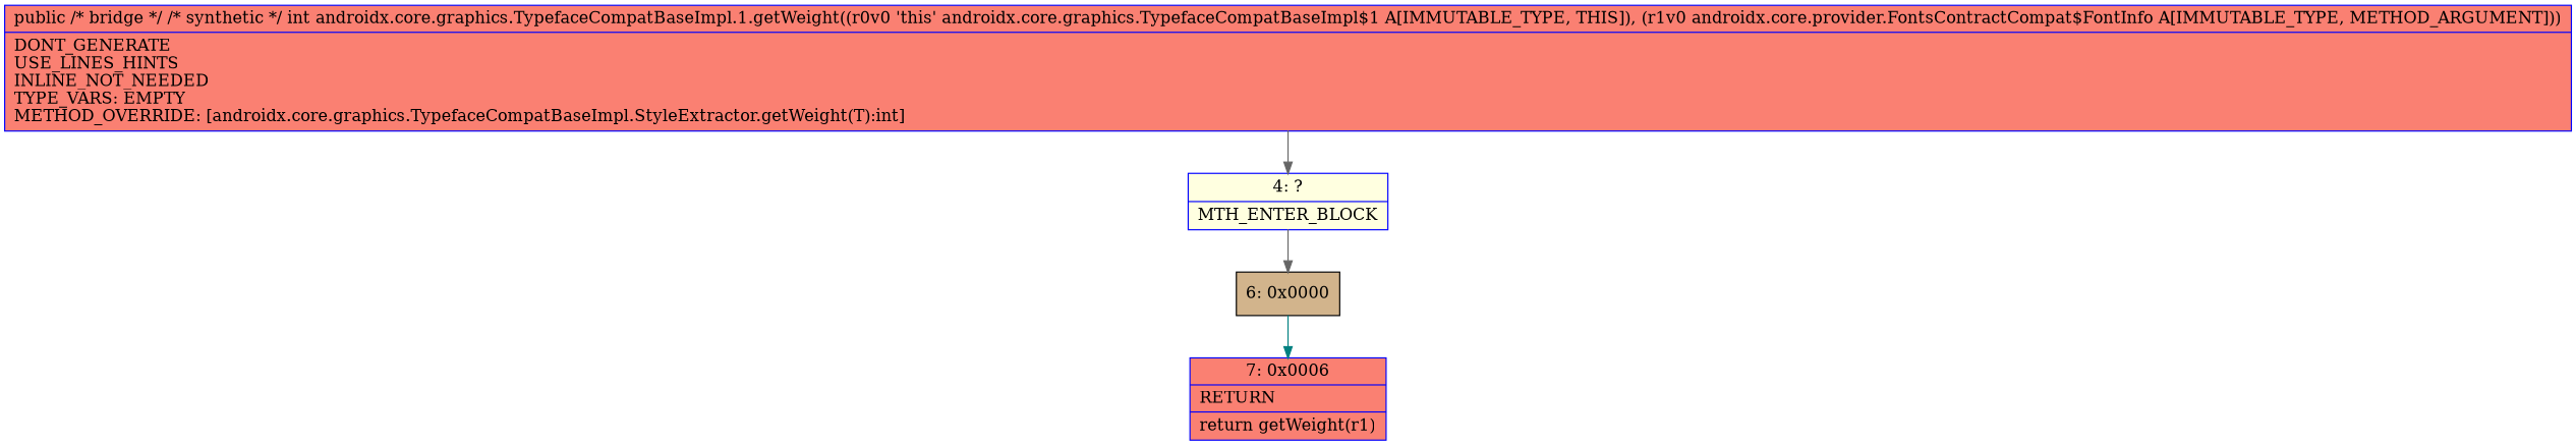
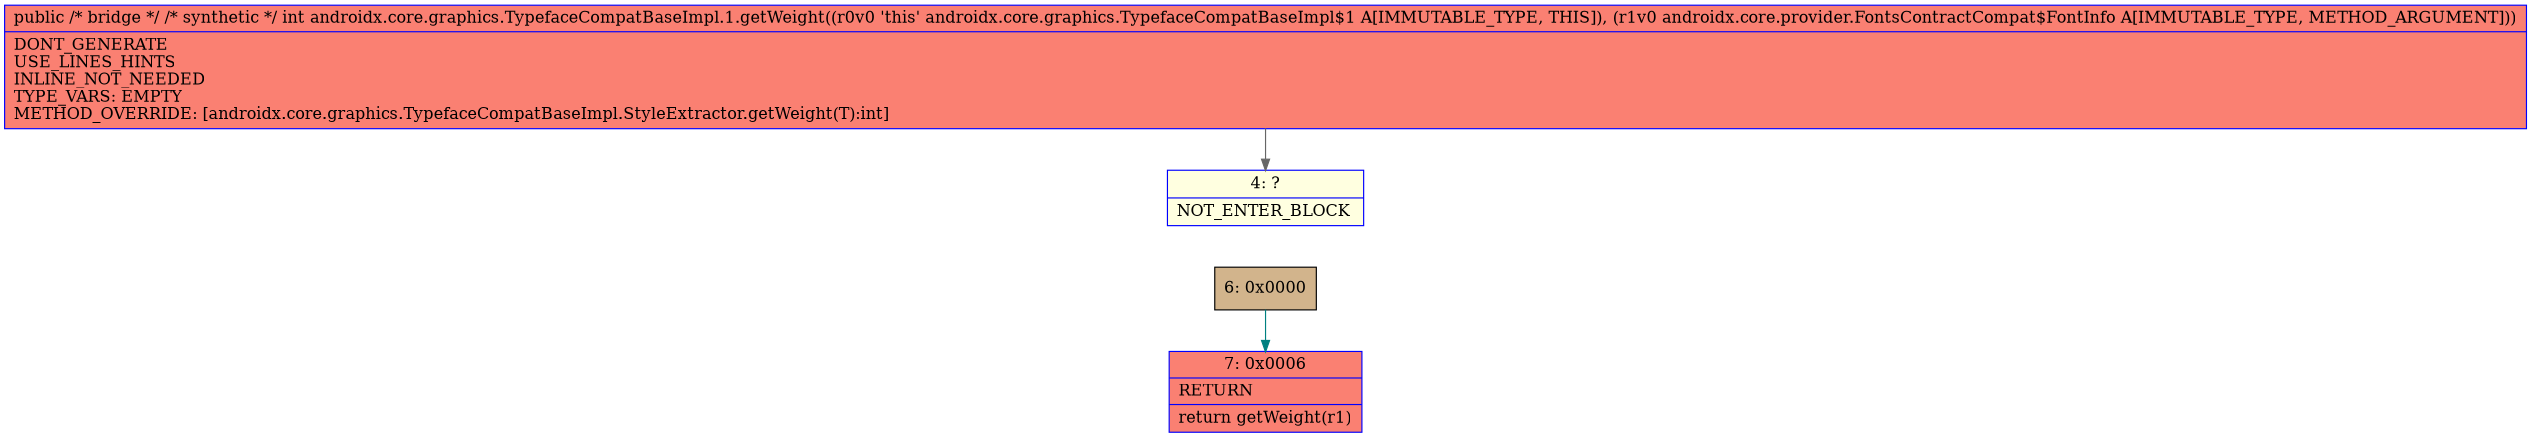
  digraph {
    node [color=blue fillcolor=salmon shape=record style=filled]
    edge [color=gray40]
-   n1 [fillcolor=lightyellow label="{4\:\ ?|MTH_ENTER_BLOCK\l}"]
+   n1 [fillcolor=lightyellow label="{4\:\ ?|NOT_ENTER_BLOCK\l}"]
    n2 [color=black fillcolor=tan label="{6\:\ 0x0000}"]
    n3 [label="{7\:\ 0x0006|RETURN\l|return getWeight(r1)\l}"]
    n4 [label="{public \/* bridge *\/ \/* synthetic *\/ int androidx.core.graphics.TypefaceCompatBaseImpl.1.getWeight((r0v0 'this' androidx.core.graphics.TypefaceCompatBaseImpl$1 A[IMMUTABLE_TYPE, THIS]), (r1v0 androidx.core.provider.FontsContractCompat$FontInfo A[IMMUTABLE_TYPE, METHOD_ARGUMENT]))  | DONT_GENERATE\lUSE_LINES_HINTS\lINLINE_NOT_NEEDED\lTYPE_VARS: EMPTY\lMETHOD_OVERRIDE: [androidx.core.graphics.TypefaceCompatBaseImpl.StyleExtractor.getWeight(T):int]\l}"]
-   n1 -> n2
    n2 -> n3 [color=teal]
    n4 -> n1
  }
